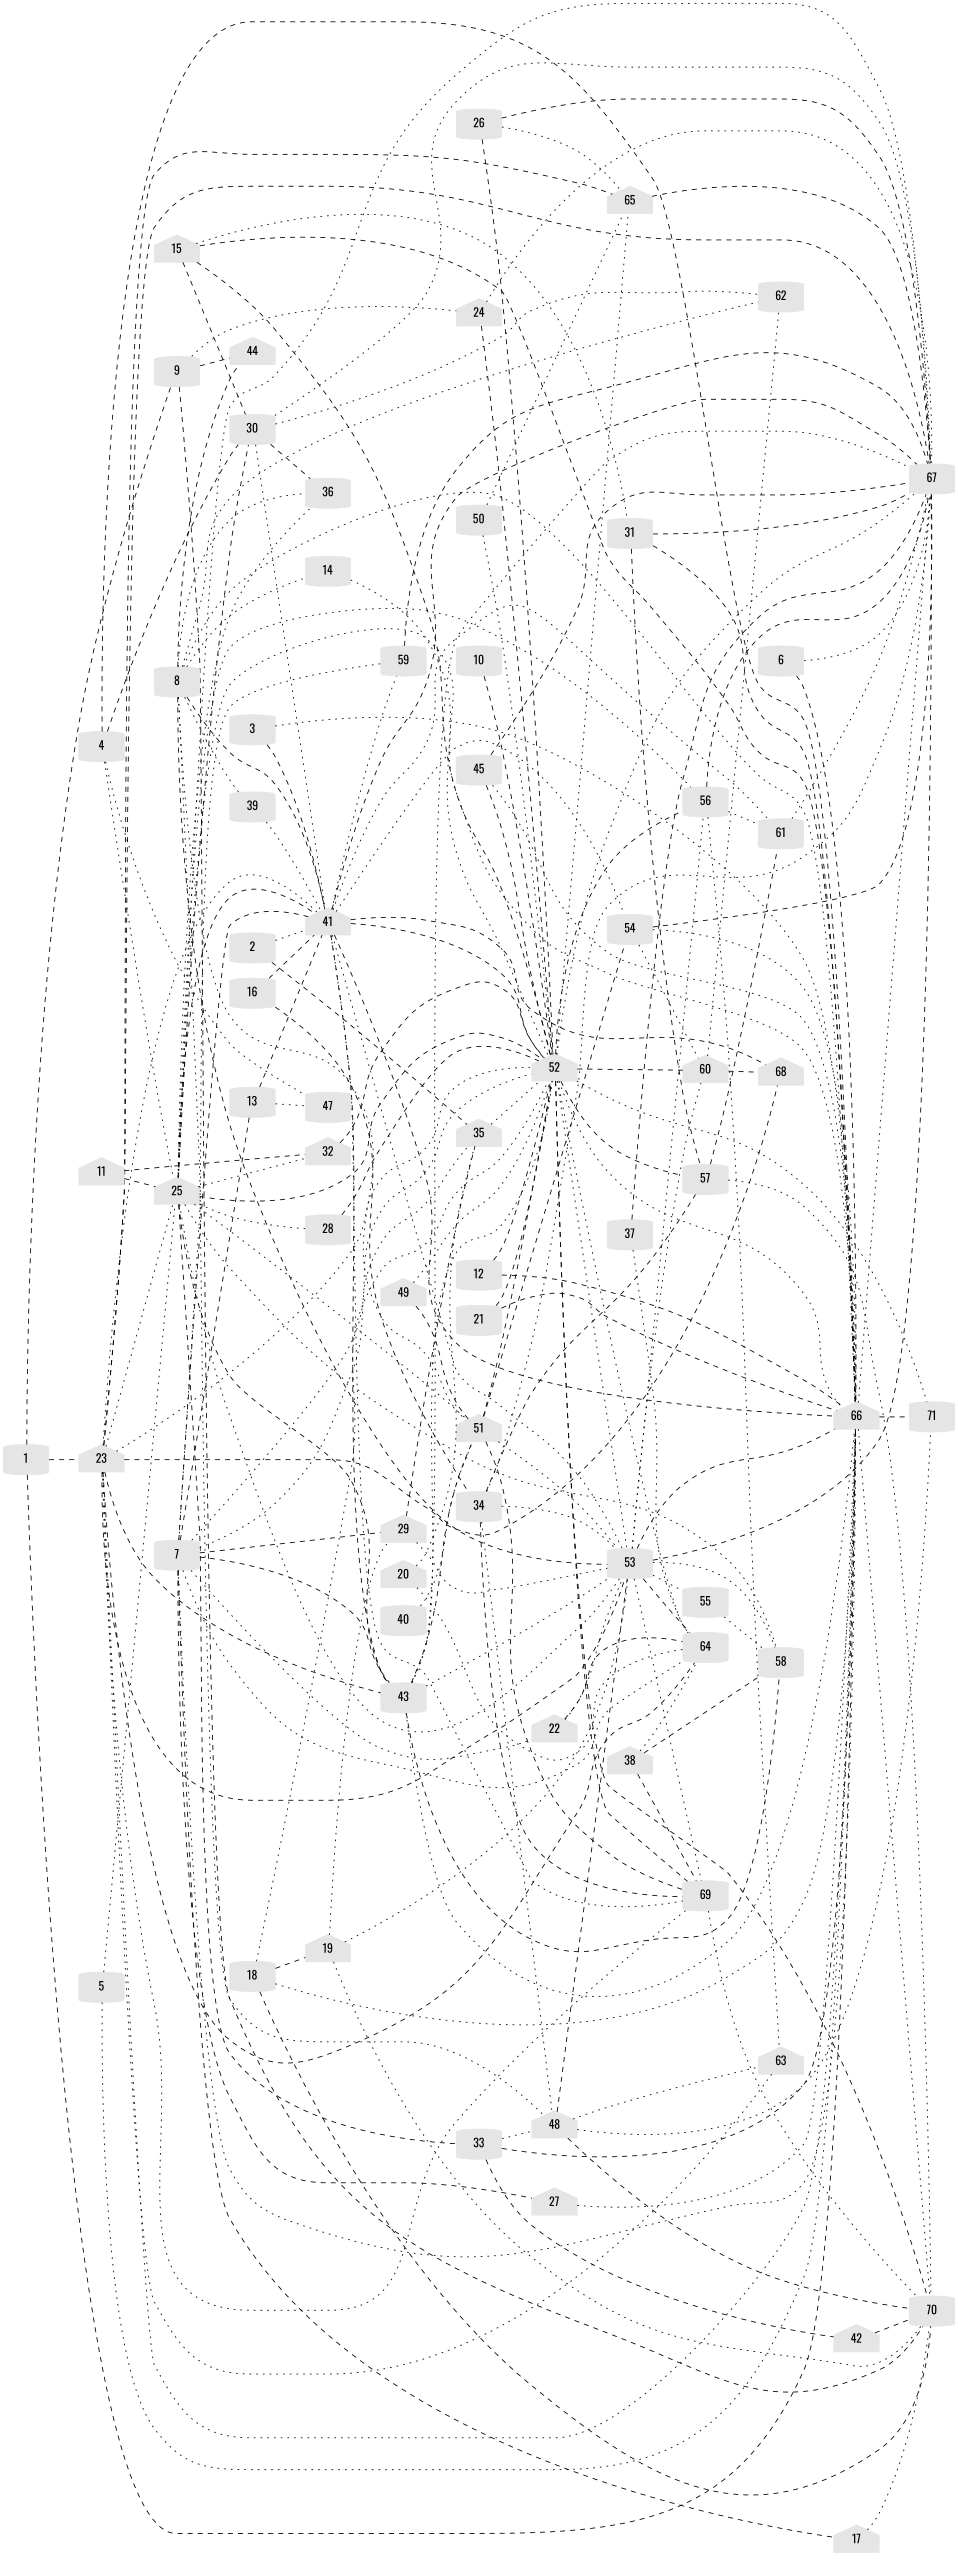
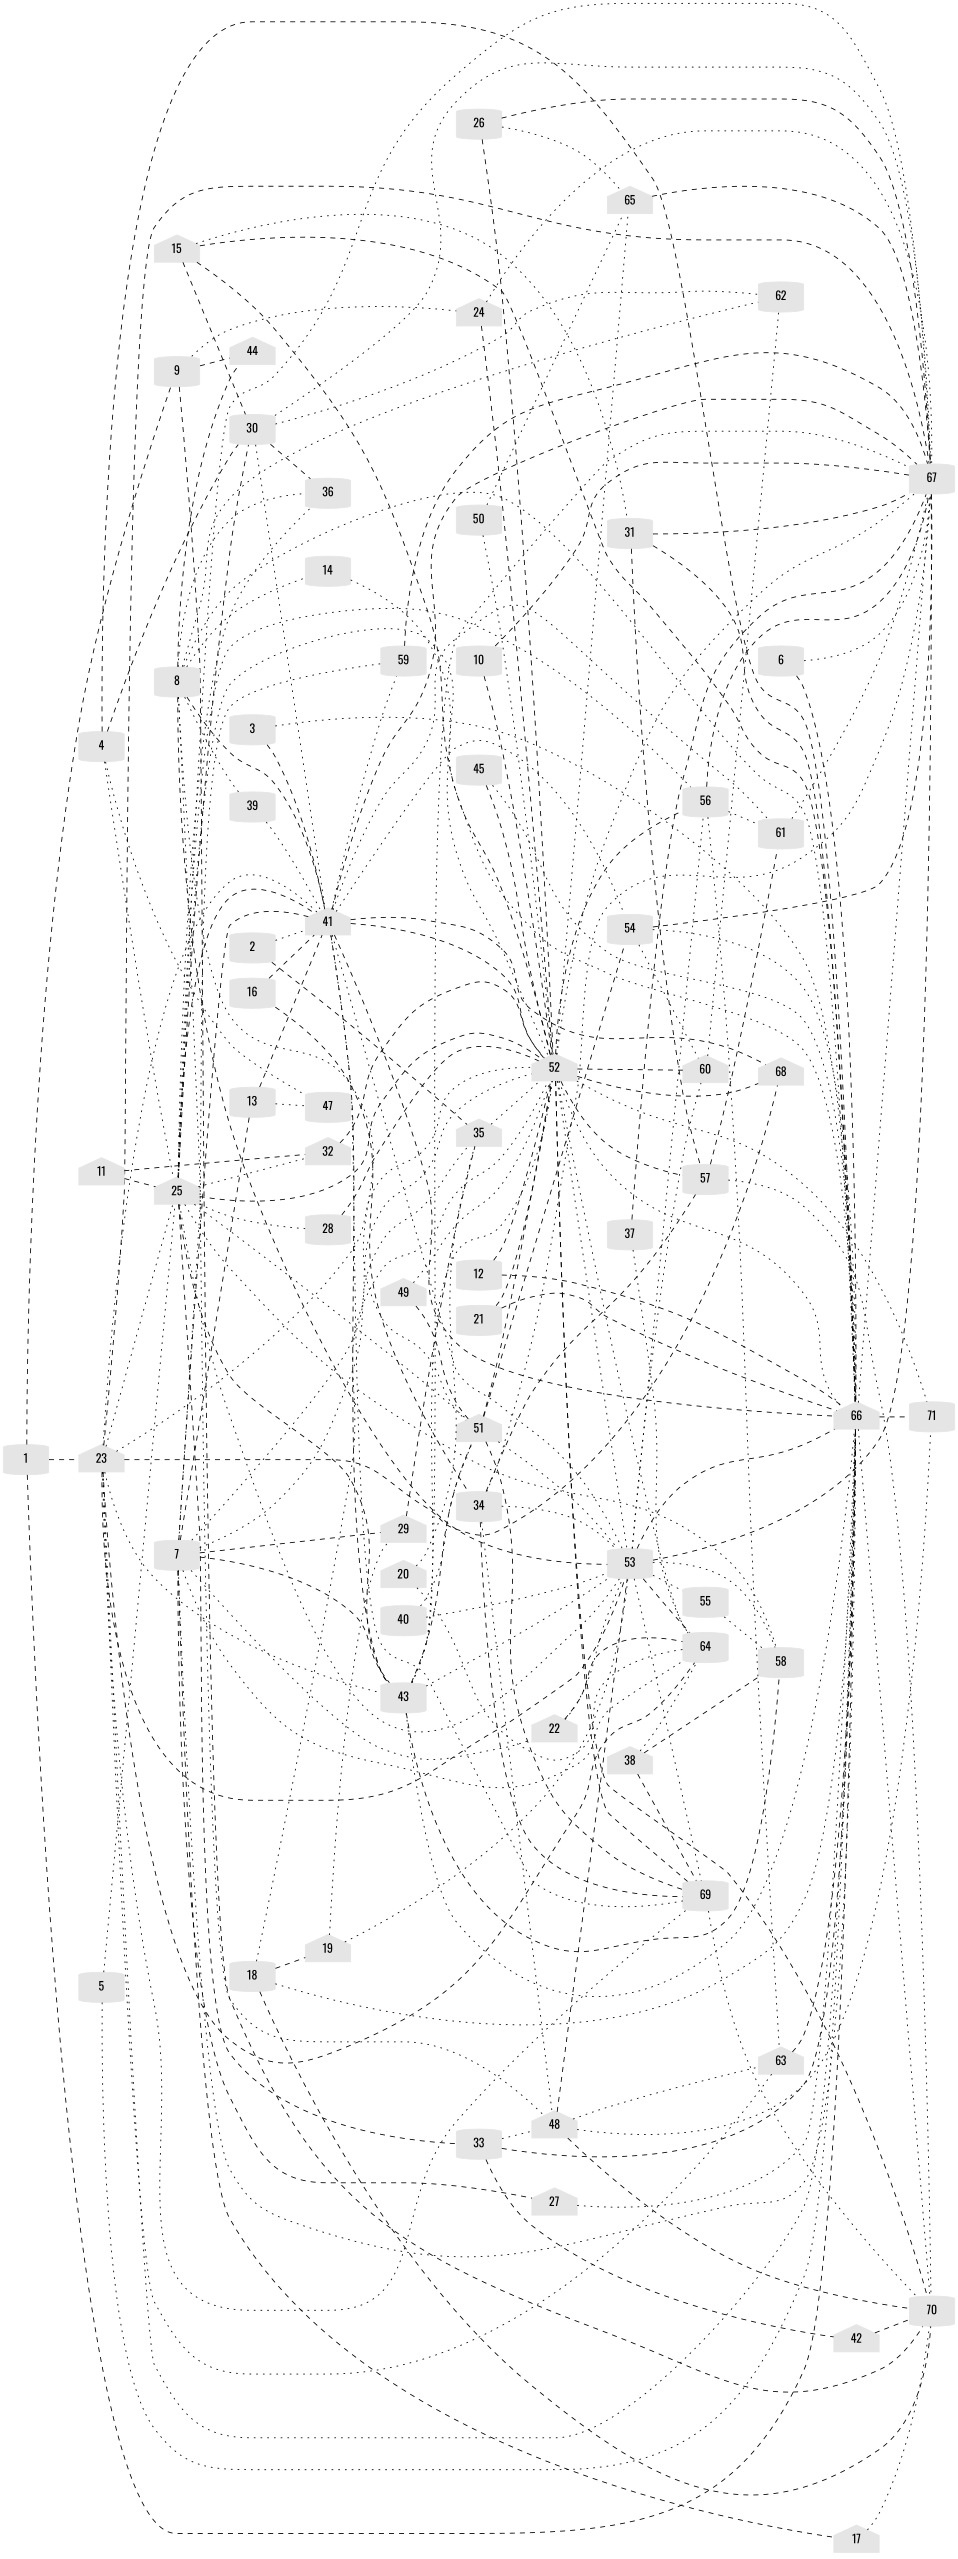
  graph {
    fontname=Oswald
    rankdir=LR
    node [color=gray90 fontname=Oswald shape=cylinder style=filled]
    edge [fontname=Oswald style=dotted weight=1.0]
    1
    9
    23 [shape=house]
    66 [shape=house]
    44 [shape=house]
    24 [shape=house]
    70
    41 [shape=house]
    25 [shape=house]
    67
    43
    52 [shape=house]
    64
    53
    63 [shape=house]
    65 [shape=house]
    68 [shape=house]
    69
    71
    35 [shape=house]
    2
    59
    54
    61
    3
    4
    30
    47
    36
    51 [shape=house]
    32 [shape=house]
    28
    33
    56
    58
    62
    5
    6
    7
    13
    17 [shape=house]
    22 [shape=house]
    27 [shape=house]
    29 [shape=house]
    57
    60 [shape=house]
    8
    14
    39
    48 [shape=house]
    55
    10
    11 [shape=house]
    12
    15 [shape=house]
    31
    16
    34
    18
    19 [shape=house]
    20 [shape=house]
    21
    42 [shape=house]
    26
    37
    38 [shape=house]
    40
    45
    49 [shape=house]
    50
    1 -- 9 [style=dashed]
    1 -- 23 [style=dashed]
    1 -- 66 [style=dashed]
    9 -- 44 [style=dashed]
    9 -- 24
    9 -- 70 [style=dashed]
    23 -- 66 [weight=2.0]
    23 -- 41 [weight=2.0]
    23 -- 25
    23 -- 67 [style=dashed]
-   23 -- 43 [style=dashed]
+   23 -- 43
    23 -- 52 [weight=3.0]
    23 -- 64 [style=dashed]
    23 -- 53 [style=dashed weight=2.0]
    23 -- 63
-   23 -- 65 [style=dashed]
    23 -- 68 [style=dashed]
    23 -- 69
    66 -- 70
    66 -- 67
    66 -- 71 [style=dashed]
    24 -- 67
    24 -- 52 [style=dashed]
    41 -- 66 [style=dashed weight=2.0]
    41 -- 67 [style=dashed weight=3.0]
    41 -- 43 [style=dashed weight=2.0]
    41 -- 52 [style=dashed weight=4.0]
    41 -- 53 [weight=2.0]
    41 -- 68 [style=dashed]
    41 -- 69 [weight=2.0]
    41 -- 59
    41 -- 54
    41 -- 61
    25 -- 66
    25 -- 41 [style=dashed weight=2.0]
    25 -- 67
    25 -- 43 [style=dashed]
    25 -- 52 [style=dashed weight=2.0]
    25 -- 53
    25 -- 30 [style=dashed]
    25 -- 36
    25 -- 51
    25 -- 32
    25 -- 28
    25 -- 33 [style=dashed]
    25 -- 56
    25 -- 58
    43 -- 66
    43 -- 67
    43 -- 52 [weight=3.0]
    43 -- 53
    43 -- 51 [style=dashed]
    43 -- 58 [style=dashed weight=2.0]
    52 -- 66 [weight=2.0]
    52 -- 70 [style=dashed]
    52 -- 67 [weight=2.0]
    52 -- 64
    52 -- 53 [weight=2.0]
    52 -- 65 [weight=2.0]
-   60 -- 68 [style=dashed]
+   52 -- 68 [style=dashed]
    52 -- 69 [style=dashed]
    52 -- 71
    52 -- 56 [style=dashed]
    52 -- 57 [style=dashed]
    52 -- 60 [style=dashed]
    53 -- 66 [style=dashed weight=2.0]
    53 -- 67 [style=dashed]
    53 -- 64 [style=dashed weight=2.0]
    53 -- 69
    53 -- 56
    53 -- 58
    53 -- 60
    53 -- 55
+   63 -- 66 [style=dashed]
    65 -- 67 [style=dashed]
    69 -- 70
    35 -- 52 [weight=2.0]
    2 -- 41
    2 -- 35 [style=dashed]
    59 -- 67 [style=dashed]
    54 -- 66
    54 -- 67 [style=dashed]
    54 -- 60
    61 -- 67
    3 -- 66
    3 -- 41 [style=dashed]
    4 -- 66 [style=dashed]
    4 -- 25
    4 -- 30 [style=dashed]
    4 -- 47
    30 -- 41
    30 -- 67
    30 -- 36 [style=dashed]
    30 -- 62
    51 -- 52 [style=dashed]
    51 -- 53
    51 -- 69 [style=dashed]
    51 -- 54 [style=dashed]
    32 -- 52 [style=dashed weight=2.0]
    28 -- 52 [style=dashed]
    33 -- 66 [style=dashed]
    33 -- 48
    33 -- 42 [style=dashed]
    56 -- 67 [style=dashed]
    56 -- 63
    56 -- 61
    5 -- 66
    5 -- 25
    6 -- 66 [style=dashed]
    6 -- 67
    7 -- 66
    7 -- 41 [style=dashed]
    7 -- 43 [style=dashed]
    7 -- 52
    7 -- 64
    7 -- 35 [weight=2.0]
    7 -- 59
    7 -- 13 [style=dashed]
    7 -- 17 [style=dashed]
    7 -- 22
    7 -- 27 [style=dashed]
    7 -- 29 [style=dashed]
    13 -- 41 [style=dashed weight=2.0]
    13 -- 47
    17 -- 70
    22 -- 64 [style=dashed]
    22 -- 53
    27 -- 66
    29 -- 35 [style=dashed]
    57 -- 70
    57 -- 61 [style=dashed]
    60 -- 62
    8 -- 66
    8 -- 44 [style=dashed]
    8 -- 41 [style=dashed]
    8 -- 53 [style=dashed]
    8 -- 36
    8 -- 51
    8 -- 62
    8 -- 14
    8 -- 39
    8 -- 48
    14 -- 52
    39 -- 41
    48 -- 70 [style=dashed]
    48 -- 53 [style=dashed]
    48 -- 63
    48 -- 71
    55 -- 58
-   45 -- 67 [style=dashed]
+   10 -- 67 [style=dashed]
    10 -- 52 [style=dashed]
    11 -- 25 [style=dashed]
    11 -- 32 [style=dashed]
    12 -- 66 [style=dashed]
    12 -- 52 [style=dashed]
    15 -- 66 [style=dashed weight=2.0]
    15 -- 52 [style=dashed]
    15 -- 30 [style=dashed]
    15 -- 31
    31 -- 66 [style=dashed]
    31 -- 67 [style=dashed]
    31 -- 57 [style=dashed]
    16 -- 41 [style=dashed]
    16 -- 34 [style=dashed]
    34 -- 67
    34 -- 53
    34 -- 69 [style=dashed]
    34 -- 57 [style=dashed]
    34 -- 48
    18 -- 66
    18 -- 70 [style=dashed]
    18 -- 52
    18 -- 19 [style=dashed]
-   19 -- 70
    19 -- 53
    19 -- 29
    20 -- 64
    20 -- 35
    21 -- 66 [style=dashed]
    21 -- 52 [style=dashed]
    42 -- 70 [style=dashed]
    26 -- 67 [style=dashed]
    26 -- 52 [style=dashed]
    26 -- 65
    37 -- 67 [style=dashed]
    37 -- 64
    38 -- 64
    38 -- 69 [style=dashed]
    38 -- 58 [style=dashed]
-   29 -- 53
+   40 -- 53
    40 -- 51
    45 -- 66
    45 -- 52 [style=dashed]
    49 -- 52
    49 -- 51 [style=dashed]
    50 -- 52
    50 -- 65
  }
